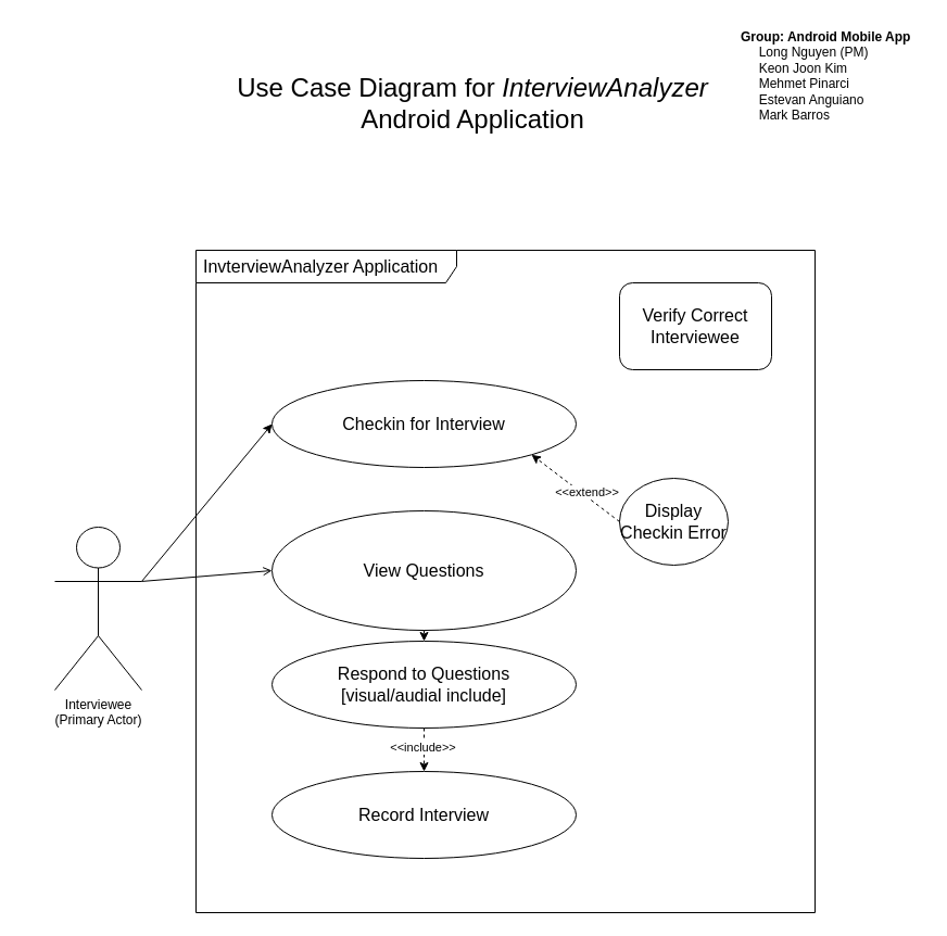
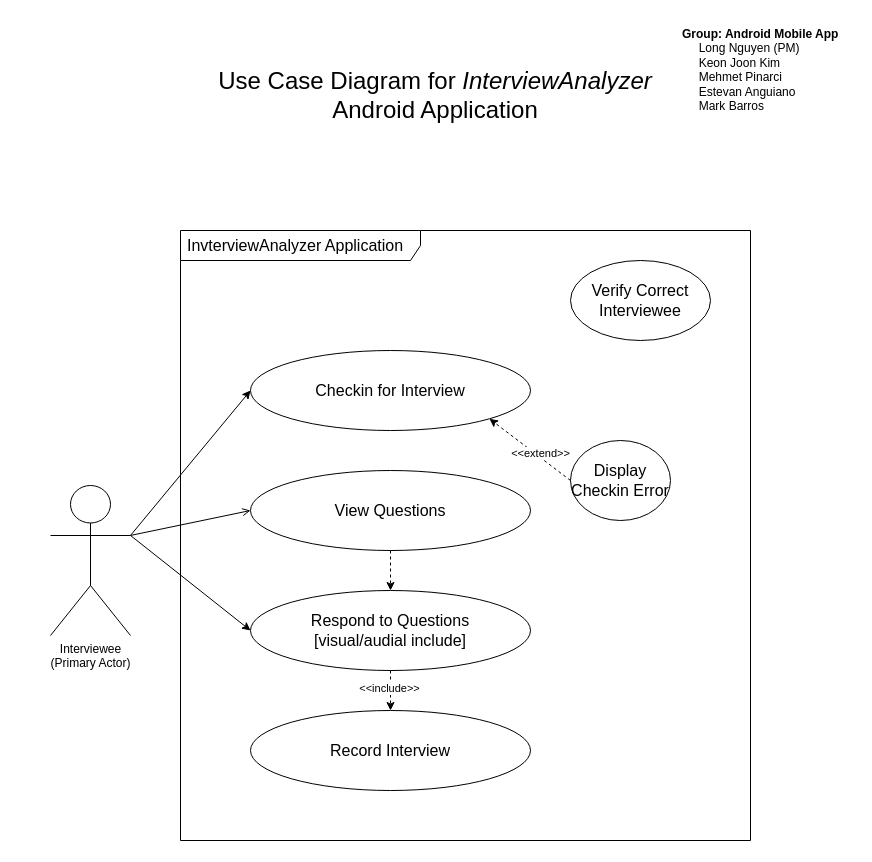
  <mxCell id="0" />
  <mxCell id="1" parent="0" />
  <mxCell id="2" value="Interviewee&lt;br&gt;(Primary Actor)" style="shape=umlActor;verticalLabelPosition=bottom;verticalAlign=top;html=1;outlineConnect=0;" parent="1" vertex="1"><mxGeometry x="50" y="485" width="80" height="150" as="geometry" /></mxCell>
  <mxCell id="3" value="&lt;font style=&quot;font-size: 16px&quot;&gt;InvterviewAnalyzer Application&lt;/font&gt;" style="shape=umlFrame;whiteSpace=wrap;html=1;width=240;height=30;boundedLbl=1;verticalAlign=middle;align=left;spacingLeft=5;" parent="1" vertex="1"><mxGeometry x="180" y="230" width="570" height="610" as="geometry" /></mxCell>
  <mxCell id="4" value="&lt;font style=&quot;font-size: 16px&quot;&gt;Checkin for Interview&lt;/font&gt;" style="ellipse;whiteSpace=wrap;html=1;" parent="1" vertex="1"><mxGeometry x="250" y="350" width="280" height="80" as="geometry" /></mxCell>
- <mxCell id="5" value="&lt;font style=&quot;font-size: 16px&quot;&gt;View Questions&lt;/font&gt;" style="ellipse;whiteSpace=wrap;html=1;" parent="1" vertex="1"><mxGeometry x="250" y="470" width="280" height="110" as="geometry" /></mxCell>
+ <mxCell id="5" value="&lt;font style=&quot;font-size: 16px&quot;&gt;View Questions&lt;/font&gt;" style="ellipse;whiteSpace=wrap;html=1;" parent="1" vertex="1"><mxGeometry x="250" y="470" width="280" height="80" as="geometry" /></mxCell>
  <mxCell id="6" value="&lt;font style=&quot;font-size: 16px&quot;&gt;Respond to Questions&lt;br&gt;[visual/audial include]&lt;br&gt;&lt;/font&gt;" style="ellipse;whiteSpace=wrap;html=1;" parent="1" vertex="1"><mxGeometry x="250" y="590" width="280" height="80" as="geometry" /></mxCell>
  <mxCell id="7" value="&lt;font style=&quot;font-size: 16px&quot;&gt;Record Interview&lt;br&gt;&lt;/font&gt;" style="ellipse;whiteSpace=wrap;html=1;" parent="1" vertex="1"><mxGeometry x="250" y="710" width="280" height="80" as="geometry" /></mxCell>
  <mxCell id="8" value="" style="endArrow=classic;html=1;rounded=0;entryX=0;entryY=0.5;entryDx=0;entryDy=0;exitX=1;exitY=0.333;exitDx=0;exitDy=0;exitPerimeter=0;" parent="1" source="2" target="4" edge="1"><mxGeometry width="50" height="50" relative="1" as="geometry"><mxPoint x="130" y="570" as="sourcePoint" /><mxPoint x="180" y="520" as="targetPoint" /></mxGeometry></mxCell>
  <mxCell id="9" value="" style="endArrow=open;html=1;rounded=0;entryX=0;entryY=0.5;entryDx=0;entryDy=0;exitX=1;exitY=0.333;exitDx=0;exitDy=0;exitPerimeter=0;" parent="1" source="2" target="5" edge="1"><mxGeometry width="50" height="50" relative="1" as="geometry"><mxPoint x="130" y="570" as="sourcePoint" /><mxPoint x="260" y="400" as="targetPoint" /></mxGeometry></mxCell>
+ <mxCell id="10" value="" style="endArrow=classic;html=1;rounded=0;entryX=0;entryY=0.5;entryDx=0;entryDy=0;exitX=1;exitY=0.333;exitDx=0;exitDy=0;exitPerimeter=0;" parent="1" source="2" target="6" edge="1"><mxGeometry width="50" height="50" relative="1" as="geometry"><mxPoint x="130" y="570" as="sourcePoint" /><mxPoint x="260" y="520" as="targetPoint" /></mxGeometry></mxCell>
  <mxCell id="11" value="" style="endArrow=classic;html=1;rounded=0;exitX=0.5;exitY=1;exitDx=0;exitDy=0;dashed=1;" parent="1" source="5" target="6" edge="1"><mxGeometry width="50" height="50" relative="1" as="geometry"><mxPoint x="140" y="580" as="sourcePoint" /><mxPoint x="260" y="760" as="targetPoint" /></mxGeometry></mxCell>
  <mxCell id="12" value="&lt;font style=&quot;font-size: 24px&quot;&gt;Use Case Diagram for &lt;i&gt;InterviewAnalyzer&lt;br&gt;&lt;/i&gt;Android Application&lt;/font&gt;" style="text;html=1;strokeColor=none;fillColor=none;align=center;verticalAlign=middle;whiteSpace=wrap;rounded=0;" parent="1" vertex="1"><mxGeometry x="20" y="80" width="830" height="30" as="geometry" /></mxCell>
- <mxCell id="13" value="&lt;font style=&quot;font-size: 16px&quot;&gt;Verify Correct Interviewee&lt;/font&gt;" style="whiteSpace=wrap;html=1;rounded=1;" parent="1" vertex="1"><mxGeometry x="570" y="260" width="140" height="80" as="geometry" /></mxCell>
+ <mxCell id="13" value="&lt;font style=&quot;font-size: 16px&quot;&gt;Verify Correct Interviewee&lt;/font&gt;" style="ellipse;whiteSpace=wrap;html=1;" parent="1" vertex="1"><mxGeometry x="570" y="260" width="140" height="80" as="geometry" /></mxCell>
  <mxCell id="14" value="&lt;font style=&quot;font-size: 16px&quot;&gt;Display&lt;br&gt;Checkin Error&lt;/font&gt;" style="ellipse;whiteSpace=wrap;html=1;" parent="1" vertex="1"><mxGeometry x="570" y="440" width="100" height="80" as="geometry" /></mxCell>
  <mxCell id="15" value="" style="endArrow=classic;startArrow=none;html=1;rounded=0;dashed=1;startFill=0;exitX=0;exitY=0.5;exitDx=0;exitDy=0;entryX=1;entryY=1;entryDx=0;entryDy=0;" parent="1" source="14" target="4" edge="1"><mxGeometry width="50" height="50" relative="1" as="geometry"><mxPoint x="700" y="480" as="sourcePoint" /><mxPoint x="610" y="490" as="targetPoint" /></mxGeometry></mxCell>
  <mxCell id="16" value="&amp;lt;&amp;lt;extend&amp;gt;&amp;gt;" style="edgeLabel;html=1;align=center;verticalAlign=middle;resizable=0;points=[];" parent="15" vertex="1" connectable="0"><mxGeometry x="-0.172" y="-3" relative="1" as="geometry"><mxPoint x="1" as="offset" /></mxGeometry></mxCell>
  <mxCell id="17" value="" style="endArrow=classic;startArrow=none;html=1;rounded=0;dashed=1;startFill=0;entryX=0.5;entryY=0;entryDx=0;entryDy=0;exitX=0.5;exitY=1;exitDx=0;exitDy=0;" parent="1" source="6" target="7" edge="1"><mxGeometry width="50" height="50" relative="1" as="geometry"><mxPoint x="599.495" y="731.716" as="sourcePoint" /><mxPoint x="680.5" y="670" as="targetPoint" /></mxGeometry></mxCell>
  <mxCell id="18" value="&amp;lt;&amp;lt;include&amp;gt;&amp;gt;" style="edgeLabel;html=1;align=center;verticalAlign=middle;resizable=0;points=[];" parent="17" vertex="1" connectable="0"><mxGeometry x="-0.172" y="-3" relative="1" as="geometry"><mxPoint x="1" as="offset" /></mxGeometry></mxCell>
  <mxCell id="19" value="&lt;b&gt;Group: Android Mobile App&lt;/b&gt;&amp;nbsp;&lt;br&gt;&amp;nbsp; &amp;nbsp; &amp;nbsp;Long Nguyen (PM)&lt;br&gt;&amp;nbsp; &amp;nbsp; &amp;nbsp;Keon Joon Kim&lt;br&gt;&amp;nbsp; &amp;nbsp; &amp;nbsp;Mehmet Pinarci&lt;br&gt;&amp;nbsp; &amp;nbsp; &amp;nbsp;Estevan Anguiano&lt;br&gt;&amp;nbsp; &amp;nbsp; &amp;nbsp;Mark Barros" style="text;html=1;strokeColor=none;fillColor=none;align=left;verticalAlign=top;whiteSpace=wrap;rounded=0;" parent="1" vertex="1"><mxGeometry x="680" y="20" width="170" height="100" as="geometry" /></mxCell>
